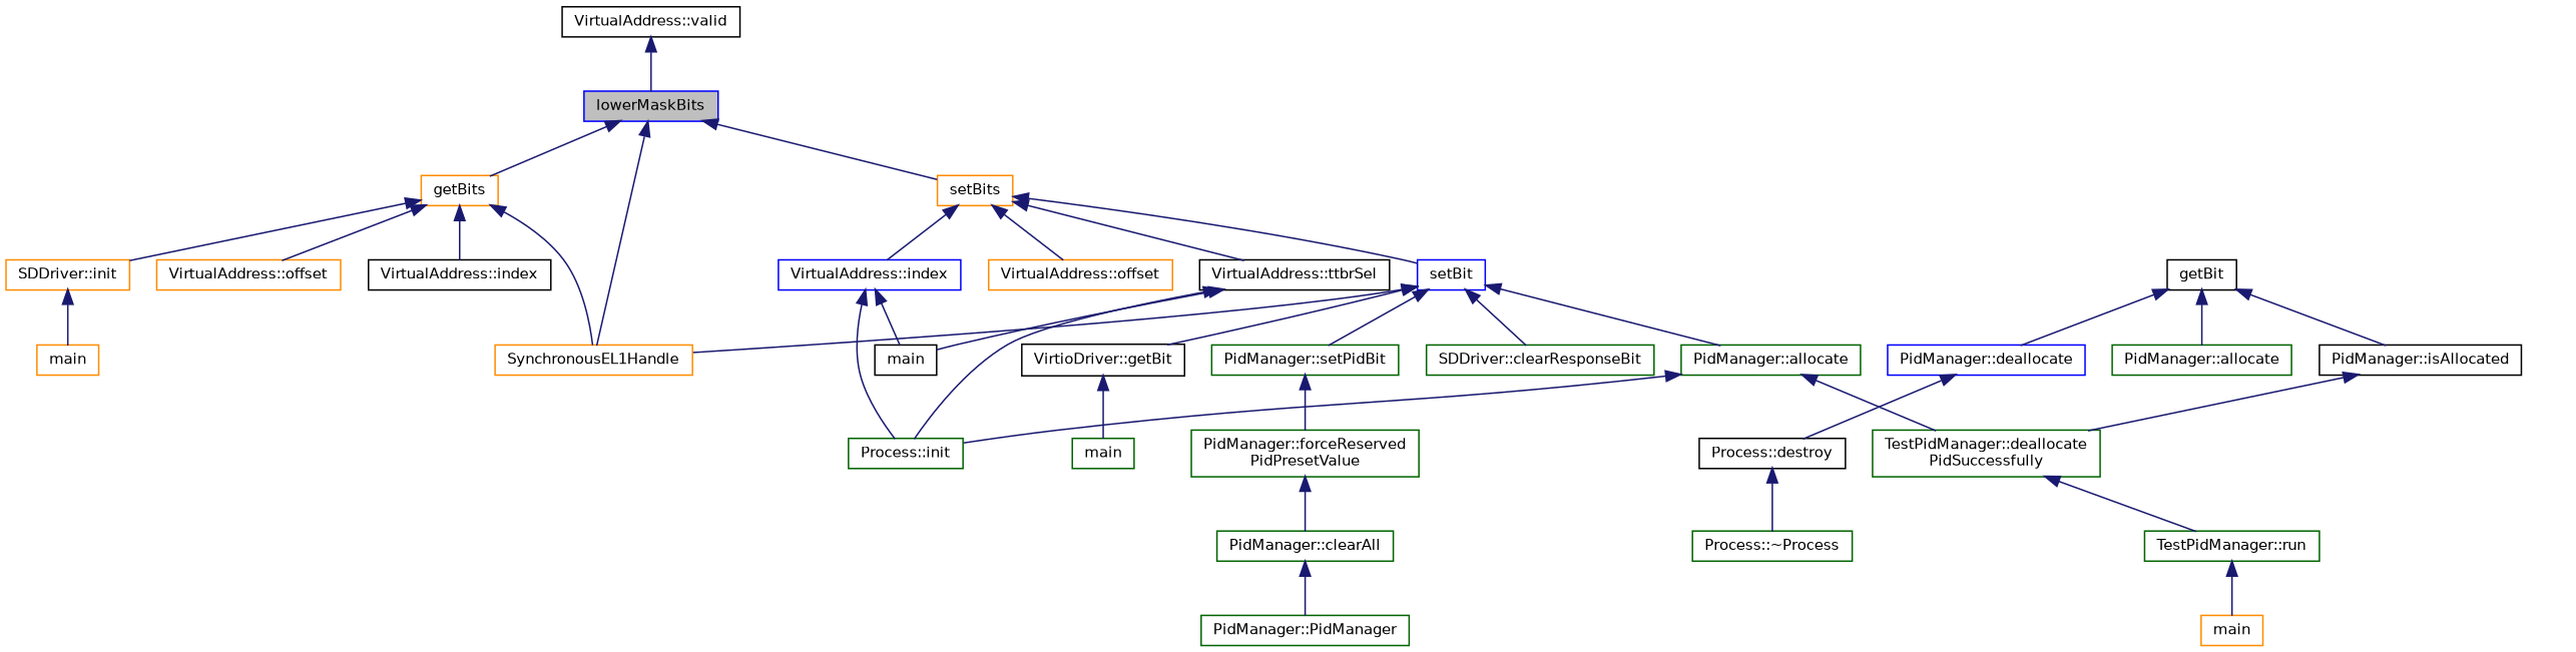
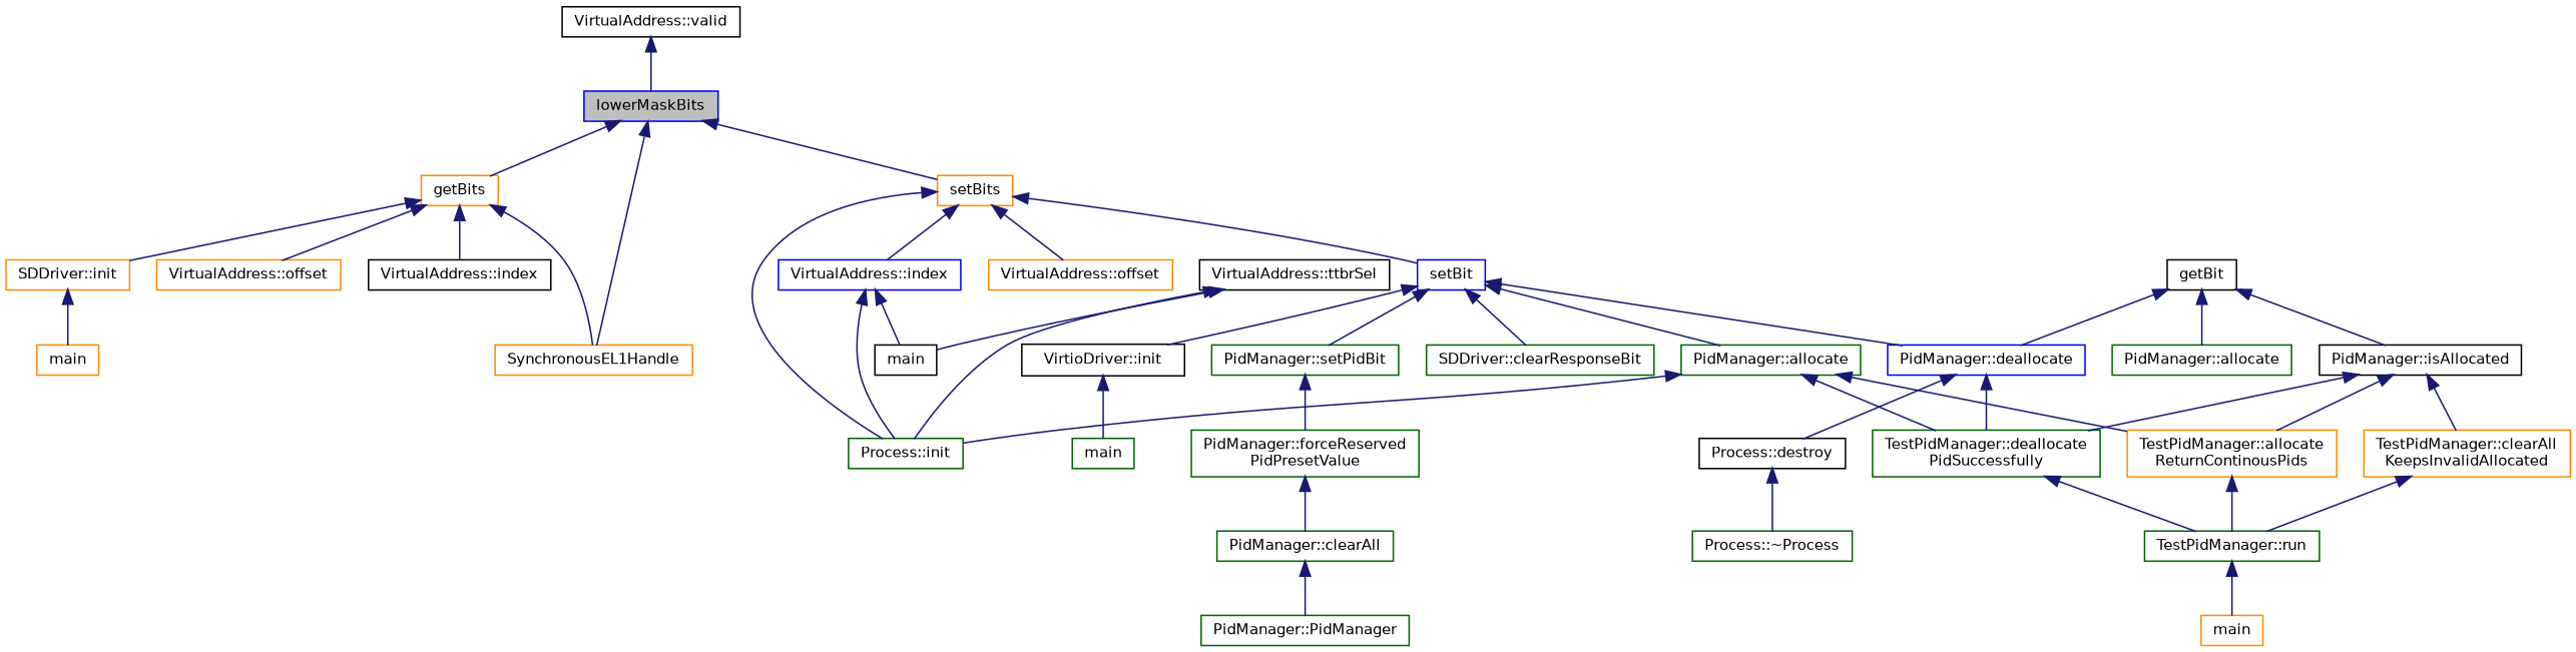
  digraph {
    rankdir=TB
    node [color=darkgreen fillcolor=white fontname=Helvetica fontsize=10 shape=record style=filled]
    edge [color=midnightblue dir=back fontname=Helvetica fontsize=10 labelfontname=Helvetica labelfontsize=10 style=solid]
    n1 [color=blue fillcolor=grey75 fontcolor=black height=0.2 label=lowerMaskBits width=0.4]
    n2 [color=darkorange height=0.2 label=setBits width=0.4]
    n3 [color=darkorange height=0.2 label=getBits width=0.4]
    n4 [color=darkorange height=0.2 label=SynchronousEL1Handle width=0.4]
    n5 [color=blue height=0.2 label=setBit width=0.4]
    n6 [color=blue height=0.2 label="VirtualAddress::index" width=0.4]
    n7 [color=darkorange height=0.2 label="VirtualAddress::offset" width=0.4]
    n8 [color=black height=0.2 label="VirtualAddress::ttbrSel" width=0.4]
    n9 [color=black height=0.2 label="VirtualAddress::index" width=0.4]
    n10 [color=darkorange height=0.2 label="VirtualAddress::offset" width=0.4]
    n11 [color=darkorange height=0.2 label="SDDriver::init" width=0.4]
    n12 [color=black height=0.2 label="VirtualAddress::valid" width=0.4]
    n13 [height=0.2 label="SDDriver::clearResponseBit" width=0.4]
-   n14 [color=black height=0.2 label="VirtioDriver::getBit" width=0.4]
+   n14 [color=black height=0.2 label="VirtioDriver::init" width=0.4]
    n15 [height=0.2 label="PidManager::allocate" width=0.4]
    n16 [color=blue height=0.2 label="PidManager::deallocate" width=0.4]
    n17 [height=0.2 label="PidManager::setPidBit" width=0.4]
    n18 [height=0.2 label="Process::init" width=0.4]
    n19 [color=black height=0.2 label=main width=0.4]
    n20 [height=0.2 label=main width=0.4]
+   n21 [color=darkorange height=0.2 label="TestPidManager::allocate\lReturnContinousPids" width=0.4]
    n22 [height=0.2 label="TestPidManager::deallocate\lPidSuccessfully" width=0.4]
    n23 [color=black height=0.2 label="Process::destroy" width=0.4]
    n24 [height=0.2 label="PidManager::forceReserved\lPidPresetValue" width=0.4]
    n25 [height=0.2 label="TestPidManager::run" width=0.4]
    n26 [color=darkorange height=0.2 label=main width=0.4]
    n27 [height=0.2 label="Process::~Process" width=0.4]
    n28 [height=0.2 label="PidManager::clearAll" width=0.4]
    n29 [height=0.2 label="PidManager::PidManager" width=0.4]
    n30 [color=black height=0.2 label=getBit width=0.4]
    n31 [color=black height=0.2 label="PidManager::isAllocated" width=0.4]
    n32 [height=0.2 label="PidManager::allocate" width=0.4]
    n33 [color=darkorange height=0.2 label=main width=0.4]
+   n34 [color=darkorange height=0.2 label="TestPidManager::clearAll\lKeepsInvalidAllocated" width=0.4]
    n1 -> n2
    n1 -> n3
    n1 -> n4
    n2 -> n5
    n2 -> n6
    n2 -> n7
-   n2 -> n8
+   n2 -> n18
    n3 -> n4
    n3 -> n9
    n3 -> n10
    n3 -> n11
    n5 -> n13
    n5 -> n14
    n5 -> n15
-   n5 -> n4
+   n5 -> n16
    n5 -> n17
    n6 -> n18
    n6 -> n19
    n8 -> n18
    n8 -> n19
    n11 -> n33
    n12 -> n1
    n14 -> n20
    n15 -> n18
+   n15 -> n21
    n15 -> n22
+   n16 -> n22
    n16 -> n23
    n17 -> n24
+   n21 -> n25
    n22 -> n25
    n23 -> n27
    n24 -> n28
    n25 -> n26
    n28 -> n29
    n30 -> n16
    n30 -> n31
    n30 -> n32
+   n31 -> n21
    n31 -> n22
+   n31 -> n34
+   n34 -> n25
  }
